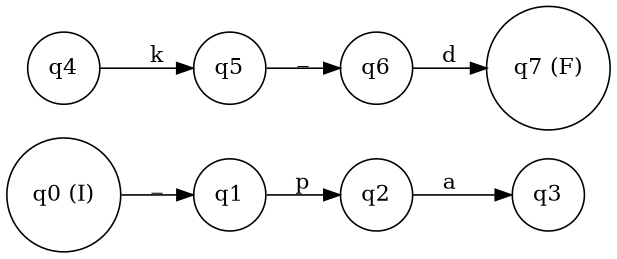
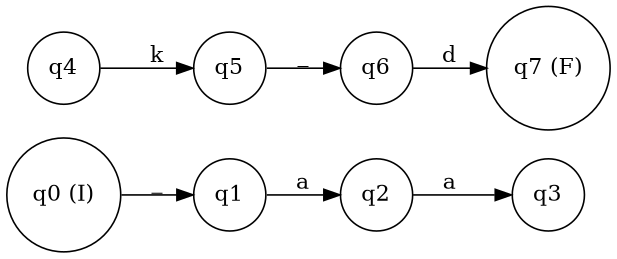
  digraph {
    rankdir=LR
    node [shape=circle]
    n1 [label="q0 (I)"]
    n2 [label=q1]
    n3 [label=q2]
    n4 [label=q3]
    n5 [label=q4]
    n6 [label=q5]
    n7 [label=q6]
    n8 [label="q7 (F)"]
    n1 -> n2 [label=_]
-   n2 -> n3 [label=p]
+   n2 -> n3 [label=a]
    n3 -> n4 [label=a]
    n5 -> n6 [label=k]
    n6 -> n7 [label=_]
    n7 -> n8 [label=d]
  }
